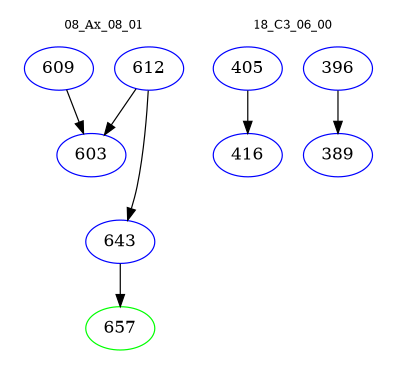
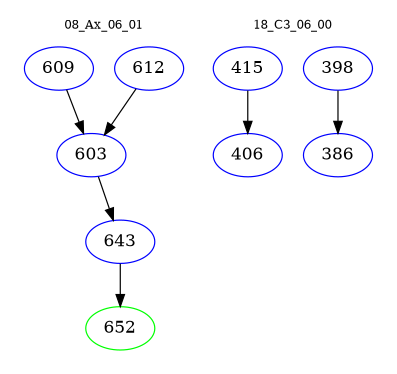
  digraph {
    node [color=blue]
    edge [color=black]
    n1 [label=612]
    n2 [label=609]
    n3 [label=643]
    n4 [label=603]
-   n5 [color=green label=657]
-   n6 [label=396]
-   n7 [label=389]
-   n8 [label=405]
-   n9 [label=416]
+   n5 [color=green label=652]
+   n6 [label=398]
+   n7 [label=386]
+   n8 [label=415]
+   n9 [label=406]
    subgraph cluster_1 {
      color=white
      fontsize=10
-     label="08_Ax_08_01"
+     label="08_Ax_06_01"
      n1
      n2
      n3
      n4
      n5
    }
    subgraph cluster_2 {
      color=white
      fontsize=10
      label="18_C3_06_00"
      n6
      n7
      n8
      n9
    }
-   n1 -> n3
+   n4 -> n3
    n1 -> n4
    n2 -> n4
    n3 -> n5
    n6 -> n7
    n8 -> n9
  }
